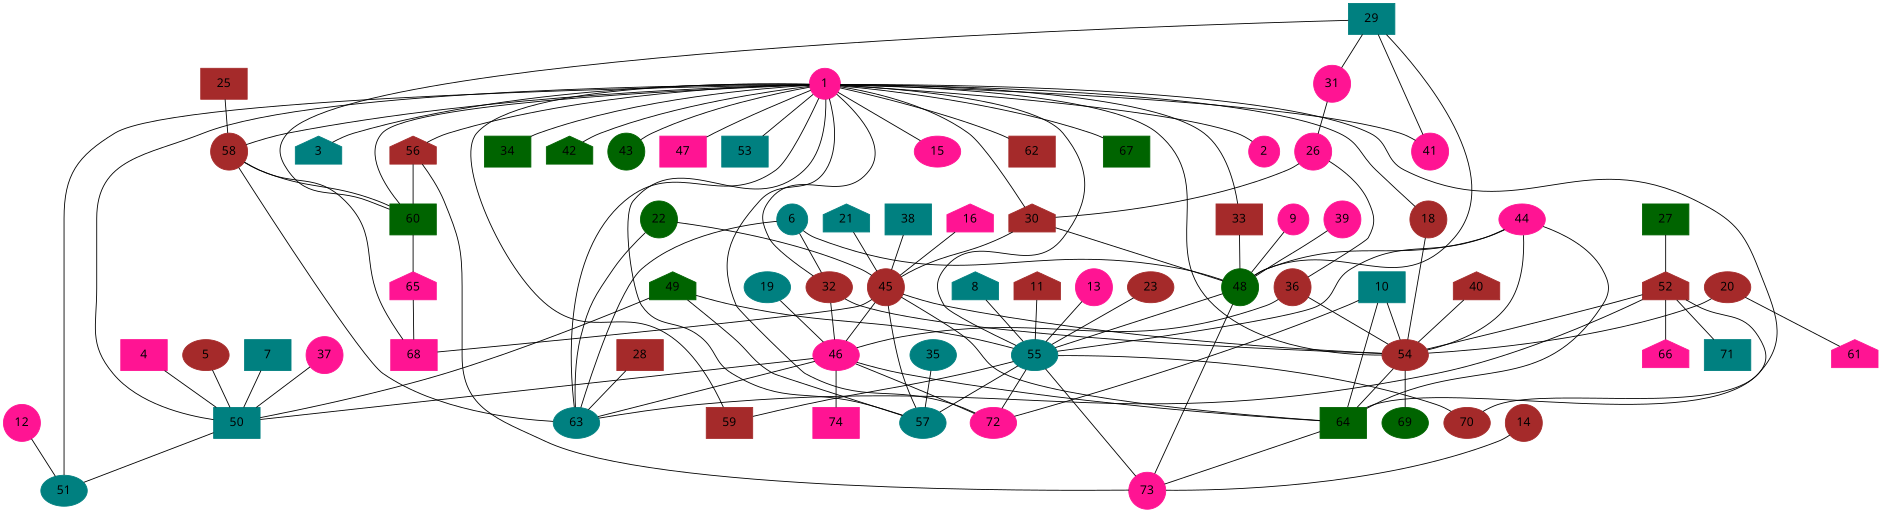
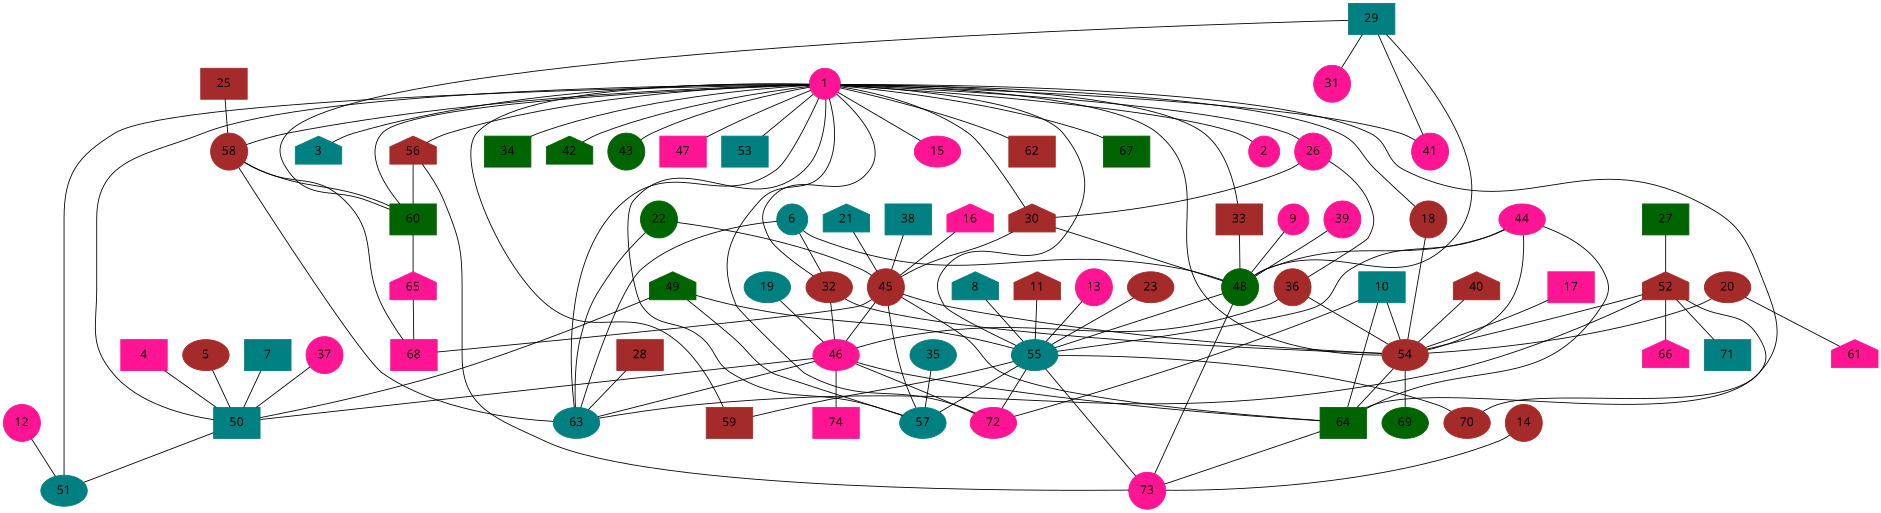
  graph {
    fontname="Noto Sans"
    node [color=deeppink fontname="Noto Sans" shape=box style=filled]
    edge [fontname="Noto Sans" weight=1.0]
    1 [shape=circle]
    2 [shape=circle]
    3 [color=teal shape=house]
    15 [shape=ellipse]
    18 [color=brown shape=circle]
    26 [shape=circle]
    30 [color=brown shape=house]
    32 [color=brown shape=ellipse]
    33 [color=brown]
    34 [color=darkgreen]
    41 [shape=circle]
    42 [color=darkgreen shape=house]
    43 [color=darkgreen shape=circle]
    47
    50 [color=teal]
    51 [color=teal shape=ellipse]
    53 [color=teal]
    54 [color=brown shape=ellipse]
    55 [color=teal shape=ellipse]
    56 [color=brown shape=house]
    57 [color=teal shape=ellipse]
    58 [color=brown shape=circle]
    59 [color=brown]
    60 [color=darkgreen]
    62 [color=brown]
    63 [color=teal shape=ellipse]
    64 [color=darkgreen]
    67 [color=darkgreen]
    72 [shape=ellipse]
    36 [color=brown shape=circle]
    48 [color=darkgreen shape=circle]
    45 [color=brown shape=circle]
    46 [shape=ellipse]
    69 [color=darkgreen shape=ellipse]
    73 [shape=circle]
    70 [color=brown shape=ellipse]
    68
    65 [shape=house]
    61 [shape=house]
    4
    5 [color=brown shape=ellipse]
    6 [color=teal shape=circle]
    7 [color=teal]
    8 [color=teal shape=house]
    9 [shape=circle]
    10 [color=teal]
    11 [color=brown shape=house]
    12 [shape=circle]
    13 [shape=circle]
    14 [color=brown shape=circle]
    16 [shape=house]
+   17
    19 [color=teal shape=ellipse]
    74
    20 [color=brown shape=ellipse]
    21 [color=teal shape=house]
    22 [color=darkgreen shape=circle]
    23 [color=brown shape=ellipse]
    25 [color=brown]
    27 [color=darkgreen]
    52 [color=brown shape=house]
    66 [shape=house]
    71 [color=teal]
    28 [color=brown]
    29 [color=teal]
    31 [shape=circle]
    35 [color=teal shape=ellipse]
    37 [shape=circle]
    38 [color=teal]
    39 [shape=circle]
    40 [color=brown shape=house]
    44 [shape=ellipse]
    49 [color=darkgreen shape=house]
    1 -- 2
    1 -- 3
    1 -- 15
    1 -- 18
-   31 -- 26
+   1 -- 26
    1 -- 30
    1 -- 32
    1 -- 33
    1 -- 34 [weight=2.0]
    1 -- 41
    1 -- 42
    1 -- 43
    1 -- 47
    1 -- 50
    1 -- 51
    1 -- 53
    1 -- 54 [weight=2.0]
    1 -- 55 [weight=2.0]
    1 -- 56
    1 -- 57
    1 -- 58 [weight=2.0]
    1 -- 59
    1 -- 60
    1 -- 62
    1 -- 63 [weight=2.0]
    1 -- 64
    1 -- 67
    1 -- 72
    18 -- 54
    26 -- 30
    26 -- 36
    30 -- 48
    30 -- 45
    32 -- 54
    32 -- 46
    33 -- 48
    50 -- 51
    54 -- 64
    54 -- 69 [weight=2.0]
    55 -- 57 [weight=2.0]
    55 -- 59
    55 -- 72
    55 -- 73 [weight=2.0]
    55 -- 70
    56 -- 60
    56 -- 73
    58 -- 60
    58 -- 63
    58 -- 68
    60 -- 65
    64 -- 73
    36 -- 54
    36 -- 46
    48 -- 55
    48 -- 73
    45 -- 54
    45 -- 57
    45 -- 64
    45 -- 46
    45 -- 68
    46 -- 50
    46 -- 63
    46 -- 64
    46 -- 72
    46 -- 74
    65 -- 68
    4 -- 50
    5 -- 50
    6 -- 32
    6 -- 63
    6 -- 48
    7 -- 50
    8 -- 55
    9 -- 48
    10 -- 54
    10 -- 64
    10 -- 72
    11 -- 55
    12 -- 51
    13 -- 55
    14 -- 73
    16 -- 45
+   17 -- 54
    19 -- 46
    20 -- 54
    20 -- 61
    21 -- 45
    22 -- 63
    22 -- 45
    23 -- 55
    25 -- 58
    27 -- 52
    52 -- 54 [weight=2.0]
    52 -- 63
    52 -- 70
    52 -- 66
    52 -- 71
    28 -- 63
    29 -- 41
    29 -- 60
    29 -- 48
    29 -- 31
    35 -- 57
    37 -- 50
    38 -- 45
    39 -- 48
    40 -- 54
    44 -- 54
    44 -- 55
    44 -- 64
    44 -- 48
    49 -- 50
    49 -- 55
    49 -- 57
  }
